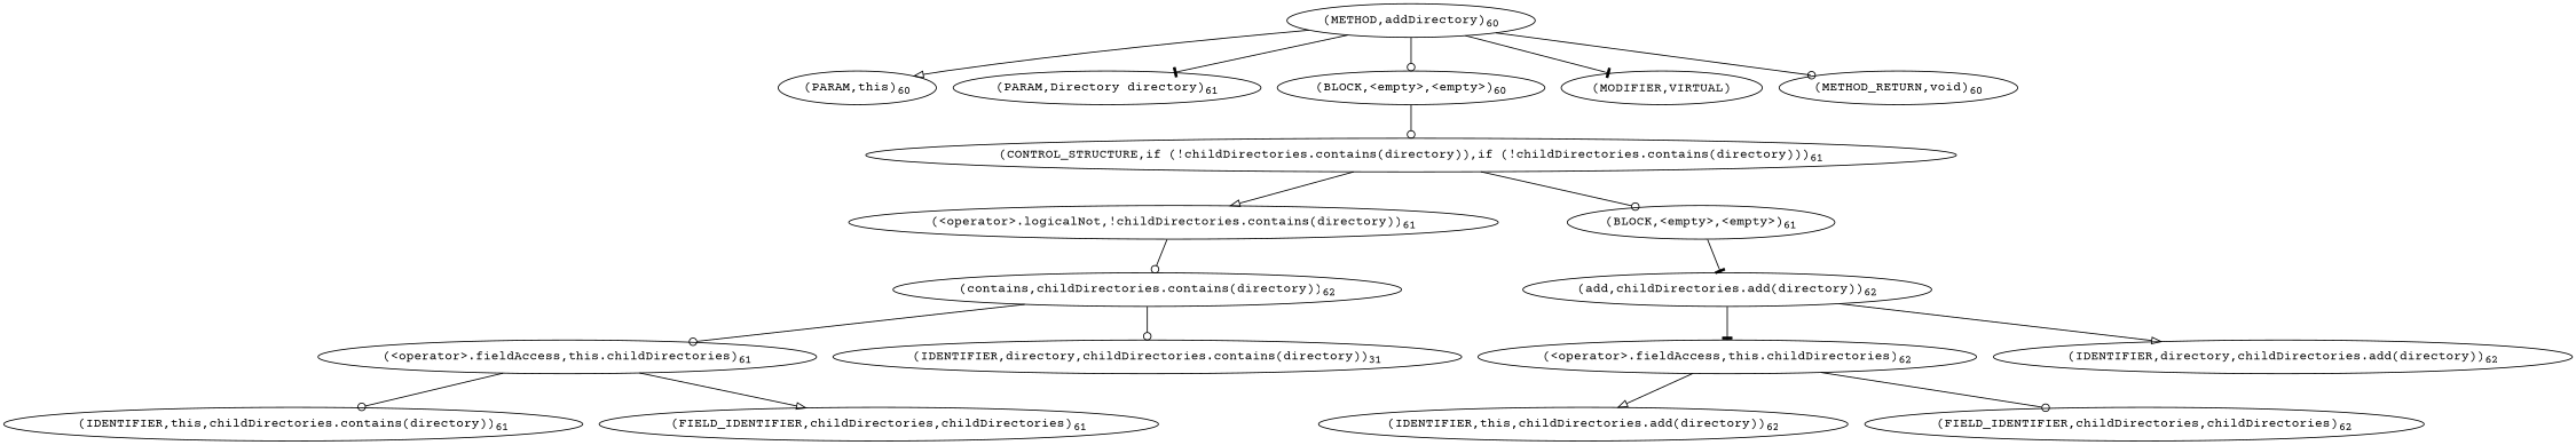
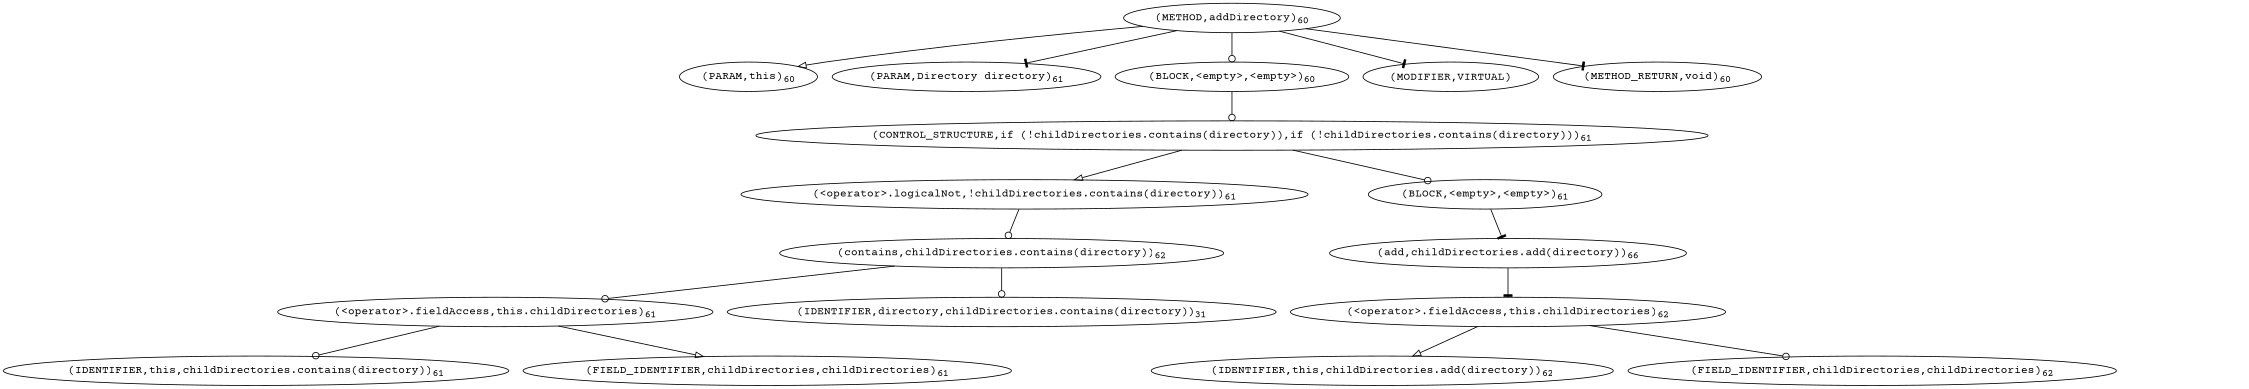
  digraph {
    fontname="Courier Prime"
    node [fontname="Courier Prime"]
    edge [arrowhead=odot fontname="Courier Prime"]
    n1 [label=<(METHOD,addDirectory)<SUB>60</SUB>>]
    n2 [label=<(PARAM,this)<SUB>60</SUB>>]
    n3 [label=<(PARAM,Directory directory)<SUB>61</SUB>>]
    n4 [label=<(BLOCK,&lt;empty&gt;,&lt;empty&gt;)<SUB>60</SUB>>]
    n5 [label=<(MODIFIER,VIRTUAL)>]
    n6 [label=<(METHOD_RETURN,void)<SUB>60</SUB>>]
    n7 [label=<(CONTROL_STRUCTURE,if (!childDirectories.contains(directory)),if (!childDirectories.contains(directory)))<SUB>61</SUB>>]
    n8 [label=<(&lt;operator&gt;.logicalNot,!childDirectories.contains(directory))<SUB>61</SUB>>]
    n9 [label=<(BLOCK,&lt;empty&gt;,&lt;empty&gt;)<SUB>61</SUB>>]
    n10 [label=<(contains,childDirectories.contains(directory))<SUB>62</SUB>>]
-   n11 [label=<(add,childDirectories.add(directory))<SUB>62</SUB>>]
+   n11 [label=<(add,childDirectories.add(directory))<SUB>66</SUB>>]
    n12 [label=<(&lt;operator&gt;.fieldAccess,this.childDirectories)<SUB>61</SUB>>]
    n13 [label=<(IDENTIFIER,directory,childDirectories.contains(directory))<SUB>31</SUB>>]
    n14 [label=<(IDENTIFIER,this,childDirectories.contains(directory))<SUB>61</SUB>>]
    n15 [label=<(FIELD_IDENTIFIER,childDirectories,childDirectories)<SUB>61</SUB>>]
    n16 [label=<(&lt;operator&gt;.fieldAccess,this.childDirectories)<SUB>62</SUB>>]
-   n17 [label=<(IDENTIFIER,directory,childDirectories.add(directory))<SUB>62</SUB>>]
    n18 [label=<(IDENTIFIER,this,childDirectories.add(directory))<SUB>62</SUB>>]
    n19 [label=<(FIELD_IDENTIFIER,childDirectories,childDirectories)<SUB>62</SUB>>]
    n1 -> n2 [arrowhead=onormal]
    n1 -> n3 [arrowhead=tee]
    n1 -> n4
    n1 -> n5 [arrowhead=tee]
-   n1 -> n6
+   n1 -> n6 [arrowhead=tee]
    n4 -> n7
    n7 -> n8 [arrowhead=onormal]
    n7 -> n9
    n8 -> n10
    n9 -> n11 [arrowhead=tee]
    n10 -> n12
    n10 -> n13
    n11 -> n16 [arrowhead=tee]
-   n11 -> n17 [arrowhead=onormal]
    n12 -> n14
    n12 -> n15 [arrowhead=onormal]
    n16 -> n18 [arrowhead=onormal]
    n16 -> n19
  }
